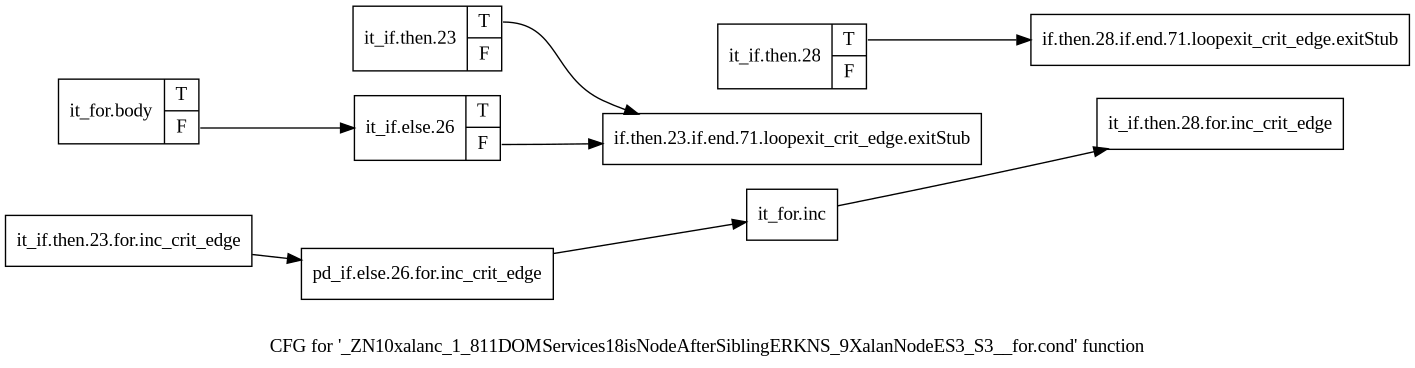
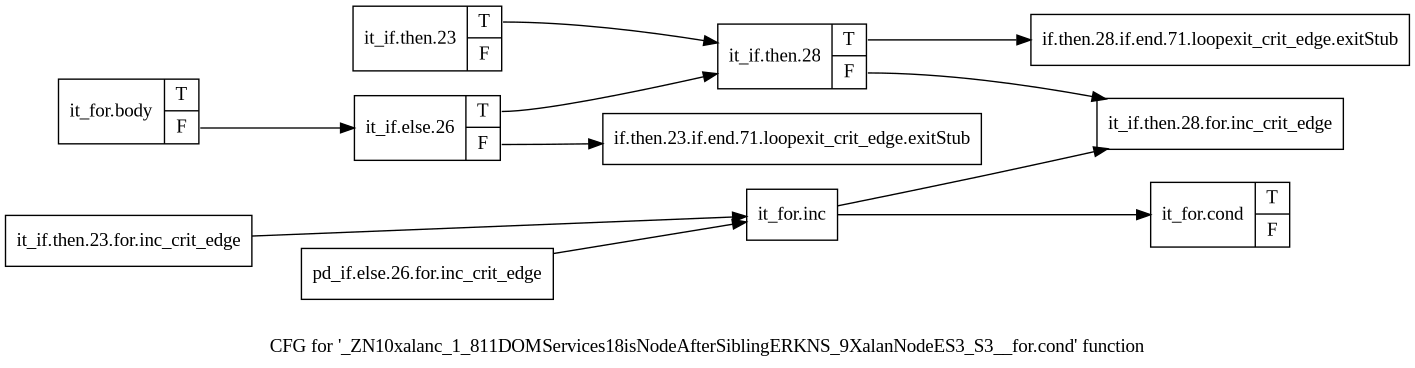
  digraph {
    fontname="Liberation Serif"
    label="CFG for '_ZN10xalanc_1_811DOMServices18isNodeAfterSiblingERKNS_9XalanNodeES3_S3__for.cond' function"
    rankdir=LR
    node [fontname="Liberation Serif" shape=record]
    edge [fontname="Liberation Serif"]
+   n1 [label="{it_for.cond|{<s0>T|<s1>F}}"]
    n2 [label="{it_for.body|{<s0>T|<s1>F}}"]
    n3 [label="{it_if.else.26|{<s0>T|<s1>F}}"]
    n4 [label="{if.then.28.if.end.71.loopexit_crit_edge.exitStub}"]
    n5 [label="{if.then.23.if.end.71.loopexit_crit_edge.exitStub}"]
    n6 [label="{it_if.then.23|{<s0>T|<s1>F}}"]
    n7 [label="{it_if.then.28|{<s0>T|<s1>F}}"]
    n8 [label="{it_if.then.23.for.inc_crit_edge}"]
    n9 [label="{it_for.inc}"]
    n10 [label="{it_if.then.28.for.inc_crit_edge}"]
    n11 [label="{pd_if.else.26.for.inc_crit_edge}"]
    n2 -> n3 [tailport=s1]
    n3 -> n5 [tailport=s1]
-   n6 -> n5 [tailport=s0]
+   n3 -> n7 [tailport=s0]
+   n6 -> n7 [tailport=s0]
    n7 -> n4 [tailport=s0]
-   n8 -> n11
+   n7 -> n10 [tailport=s1]
+   n8 -> n9
+   n9 -> n1
    n9 -> n10
    n11 -> n9
  }
